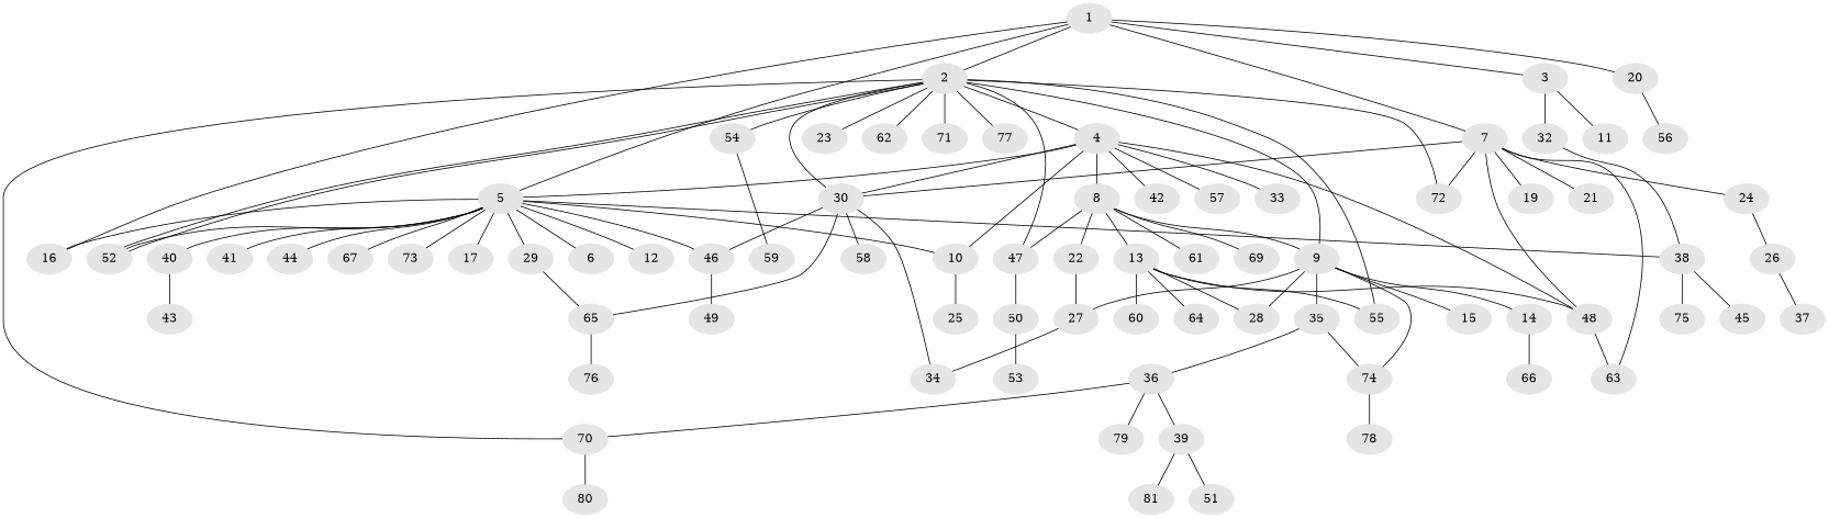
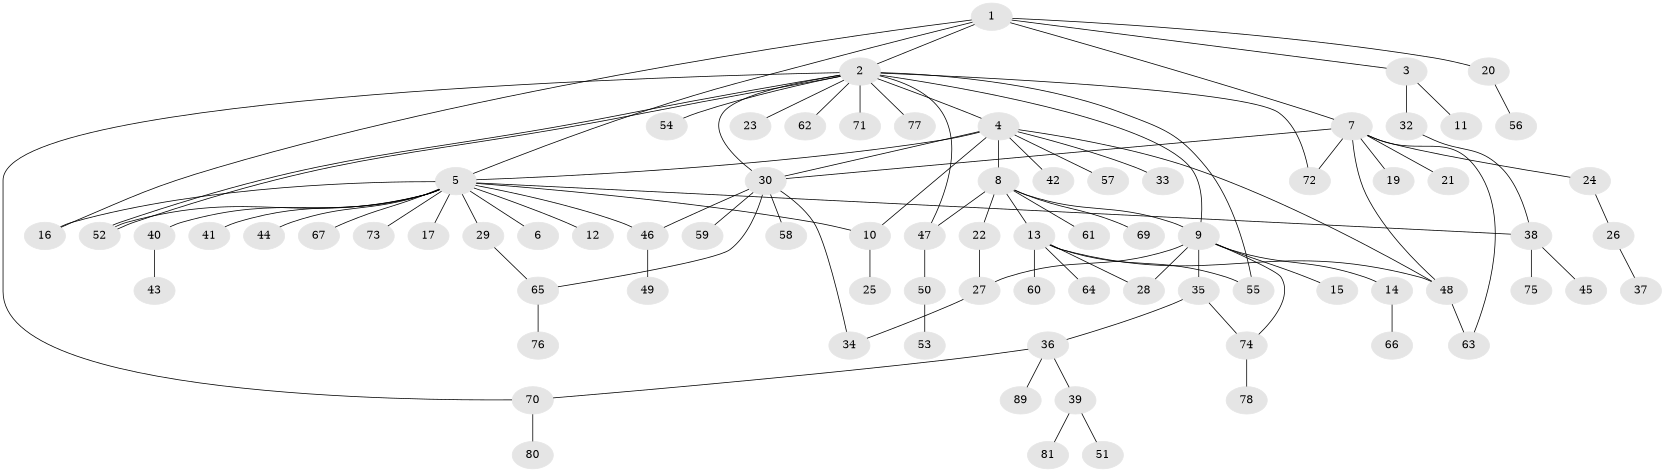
  graph {
    node [color=gray90 style=filled]
    1
    2
    3
    5
    7
    16
    20
    4
    9
    23
    30
    47
    52
    54
    55
    62
    70
    71
    72
    77
    11
    32
    10
    6
    12
    17
    29
    38
    40
    41
    44
    46
    67
    73
    48
    19
    21
    24
    63
    56
    8
    33
    42
    57
    14
    15
    27
    28
    35
    74
    34
    65
    58
    50
    59
    80
    13
    22
    61
    69
    25
    45
    75
    43
    49
    26
    60
    64
    66
    36
    78
    37
    76
    39
-   79
+   79 [label=89]
    51
    81
    53
    1 -- 2
    1 -- 3
    1 -- 5
    1 -- 7
    1 -- 16
    1 -- 20
    2 -- 4
    2 -- 9
    2 -- 23
    2 -- 30
    2 -- 47
    2 -- 52
    2 -- 52
    2 -- 54
    2 -- 55
    2 -- 62
    2 -- 70
    2 -- 71
    2 -- 72
    2 -- 77
    3 -- 11
    3 -- 32
    5 -- 16
    5 -- 52
    5 -- 10
    5 -- 6
    5 -- 12
    5 -- 17
    5 -- 29
    5 -- 38
    5 -- 40
    5 -- 41
    5 -- 44
    5 -- 46
    5 -- 67
    5 -- 73
    7 -- 30
    7 -- 72
    7 -- 48
    7 -- 19
    7 -- 21
    7 -- 24
    7 -- 63
    20 -- 56
    4 -- 5
    4 -- 30
    4 -- 10
    4 -- 48
    4 -- 8
    4 -- 33
    4 -- 42
    4 -- 57
    9 -- 14
    9 -- 15
    9 -- 27
    9 -- 28
    9 -- 35
    9 -- 74
    30 -- 46
    30 -- 34
    30 -- 65
    30 -- 58
    47 -- 50
-   54 -- 59
+   30 -- 59
    70 -- 80
    32 -- 38
    10 -- 25
    29 -- 65
    38 -- 45
    38 -- 75
    40 -- 43
    46 -- 49
    48 -- 63
    24 -- 26
    8 -- 9
    8 -- 47
    8 -- 13
    8 -- 22
    8 -- 61
    8 -- 69
    14 -- 66
    27 -- 34
    35 -- 74
    35 -- 36
    74 -- 78
    65 -- 76
    50 -- 53
    13 -- 55
    13 -- 48
    13 -- 28
    13 -- 60
    13 -- 64
    22 -- 27
    26 -- 37
    36 -- 70
    36 -- 39
    36 -- 79
    39 -- 51
    39 -- 81
  }
